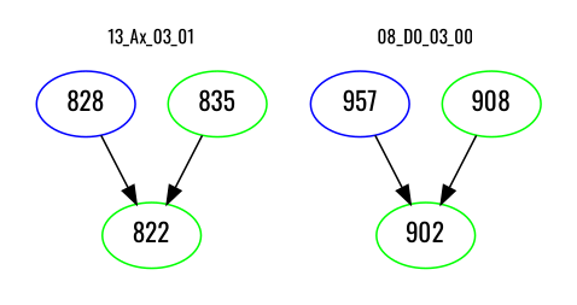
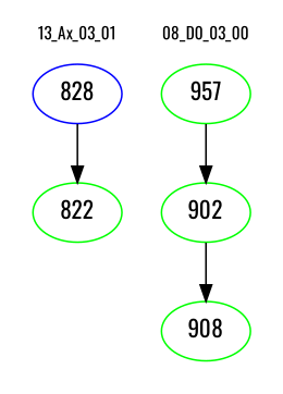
  digraph {
    fontname=Oswald
    node [color=green fontname=Oswald]
    edge [color=black fontname=Oswald]
-   n1 [label=835]
    n2 [label=822]
    n3 [color=blue label=828]
    n4 [label=908]
    n5 [label=902]
-   n6 [color=blue label=957]
+   n6 [label=957]
    subgraph cluster_1 {
      color=white
      fontsize=10
      label="13_Ax_03_01"
-     n1
      n2
      n3
    }
    subgraph cluster_2 {
      color=white
      fontsize=10
      label="08_D0_03_00"
      n4
      n5
      n6
    }
-   n1 -> n2
    n3 -> n2
-   n4 -> n5
+   n5 -> n4
    n6 -> n5
  }
